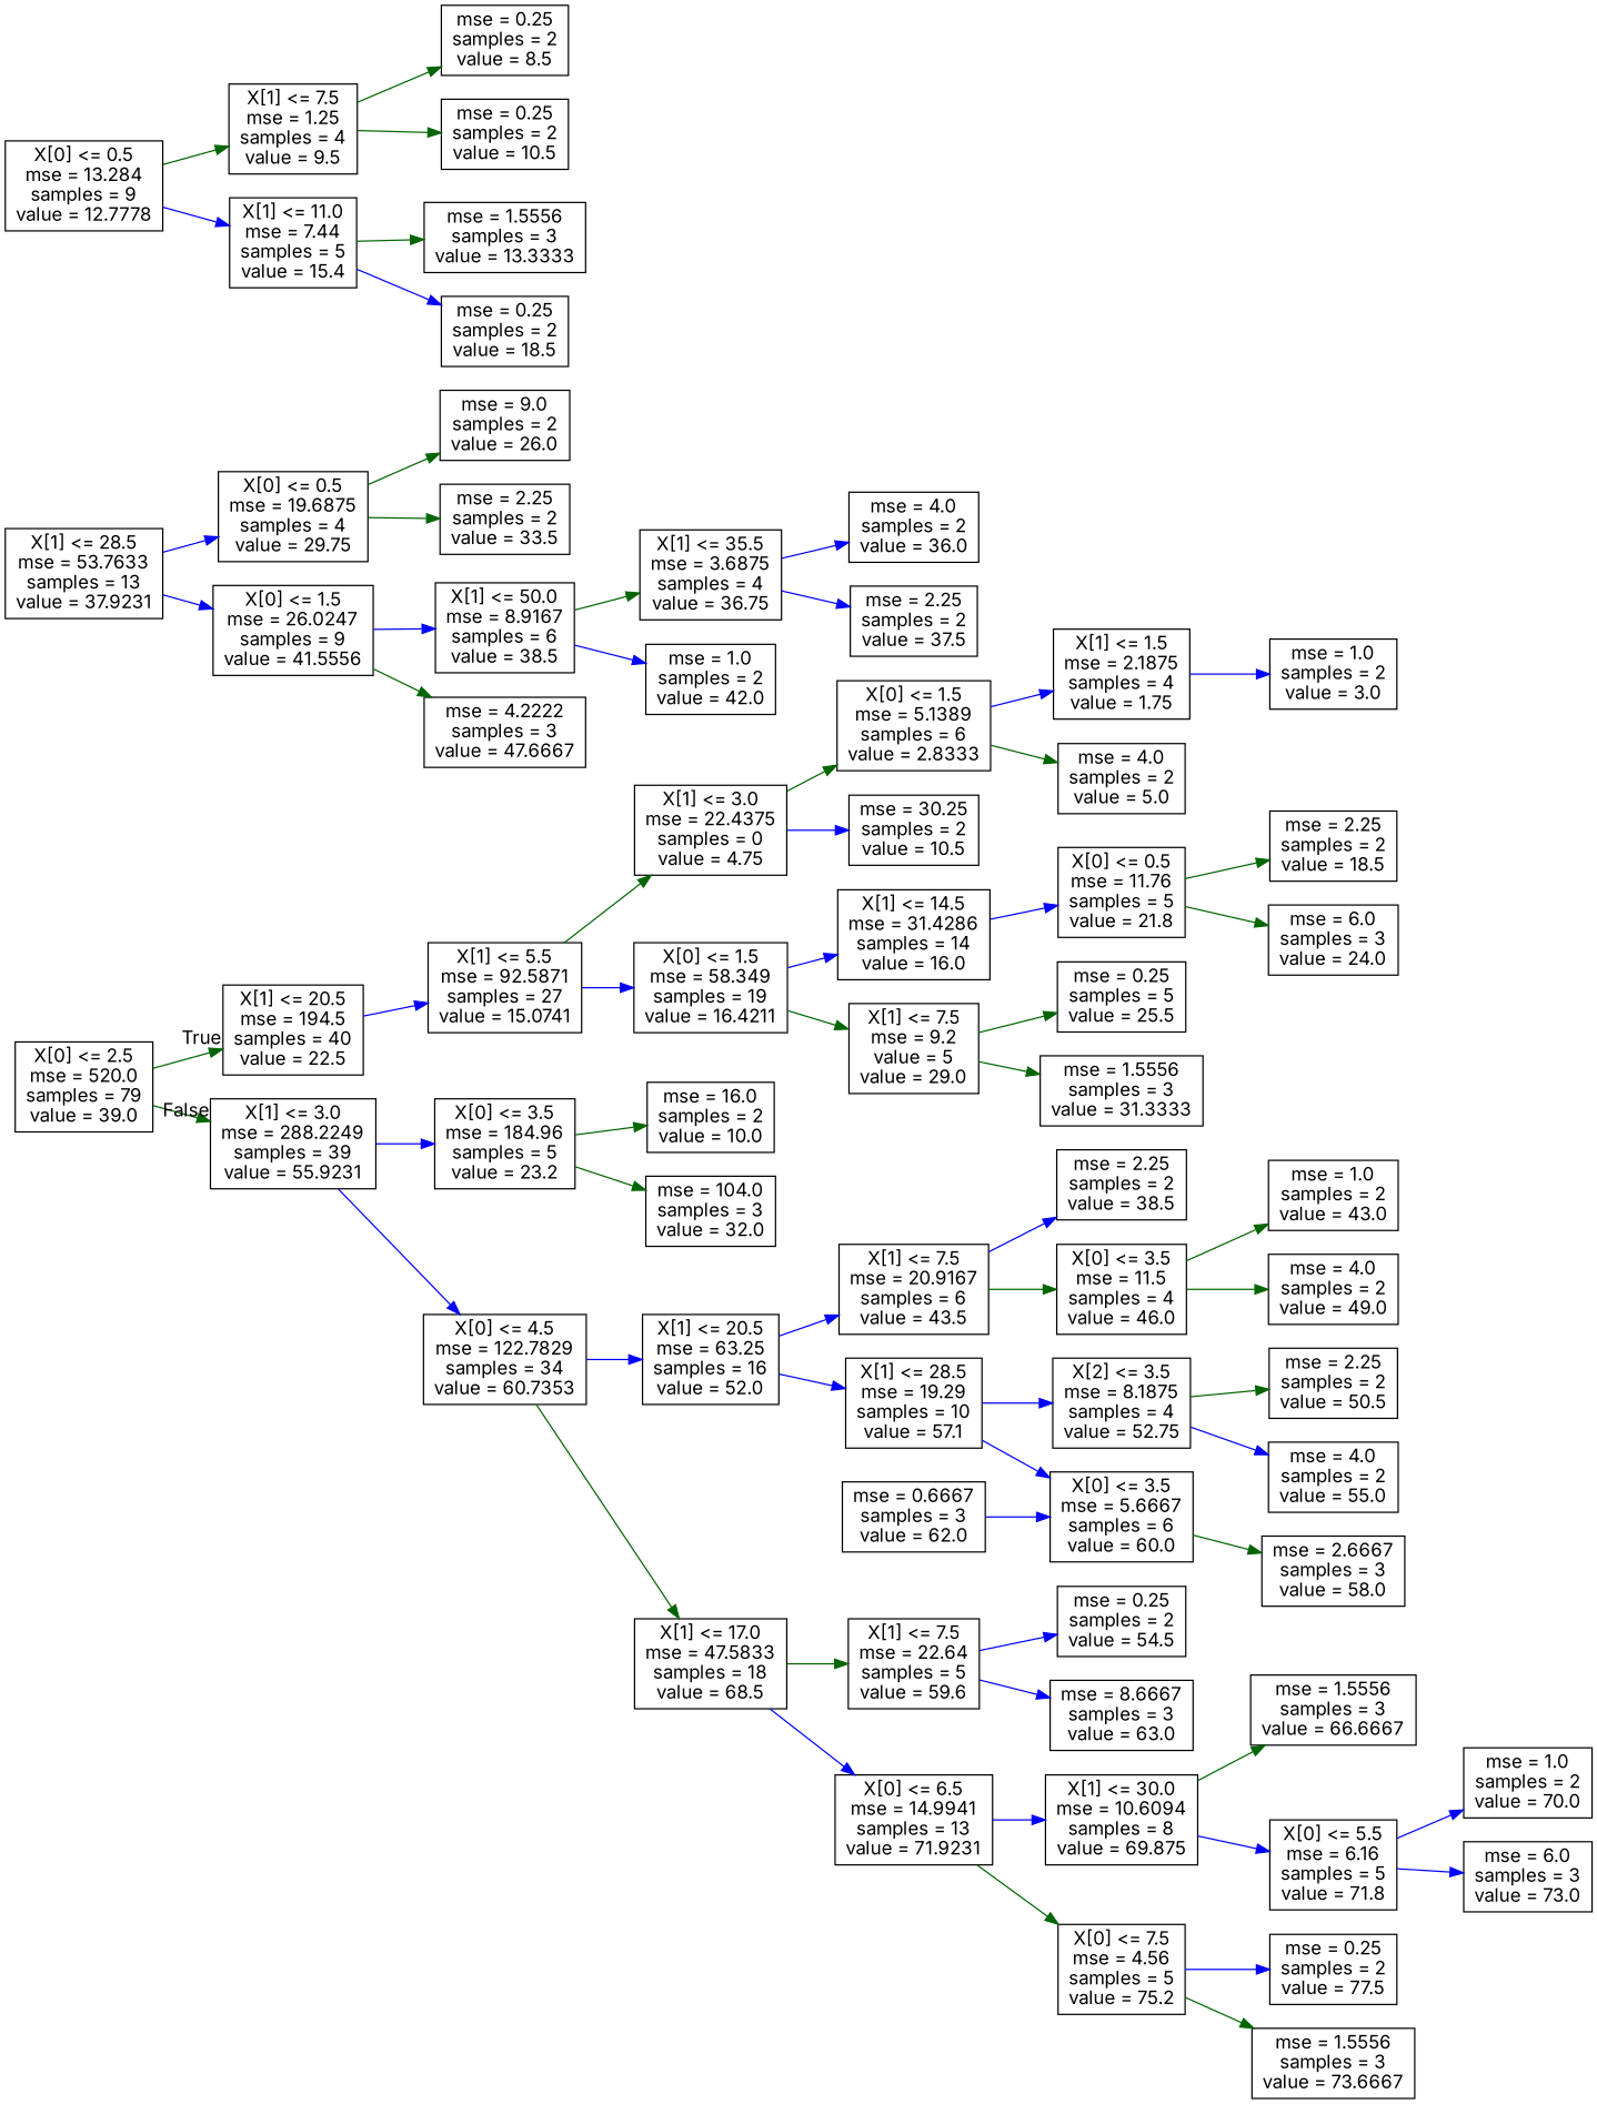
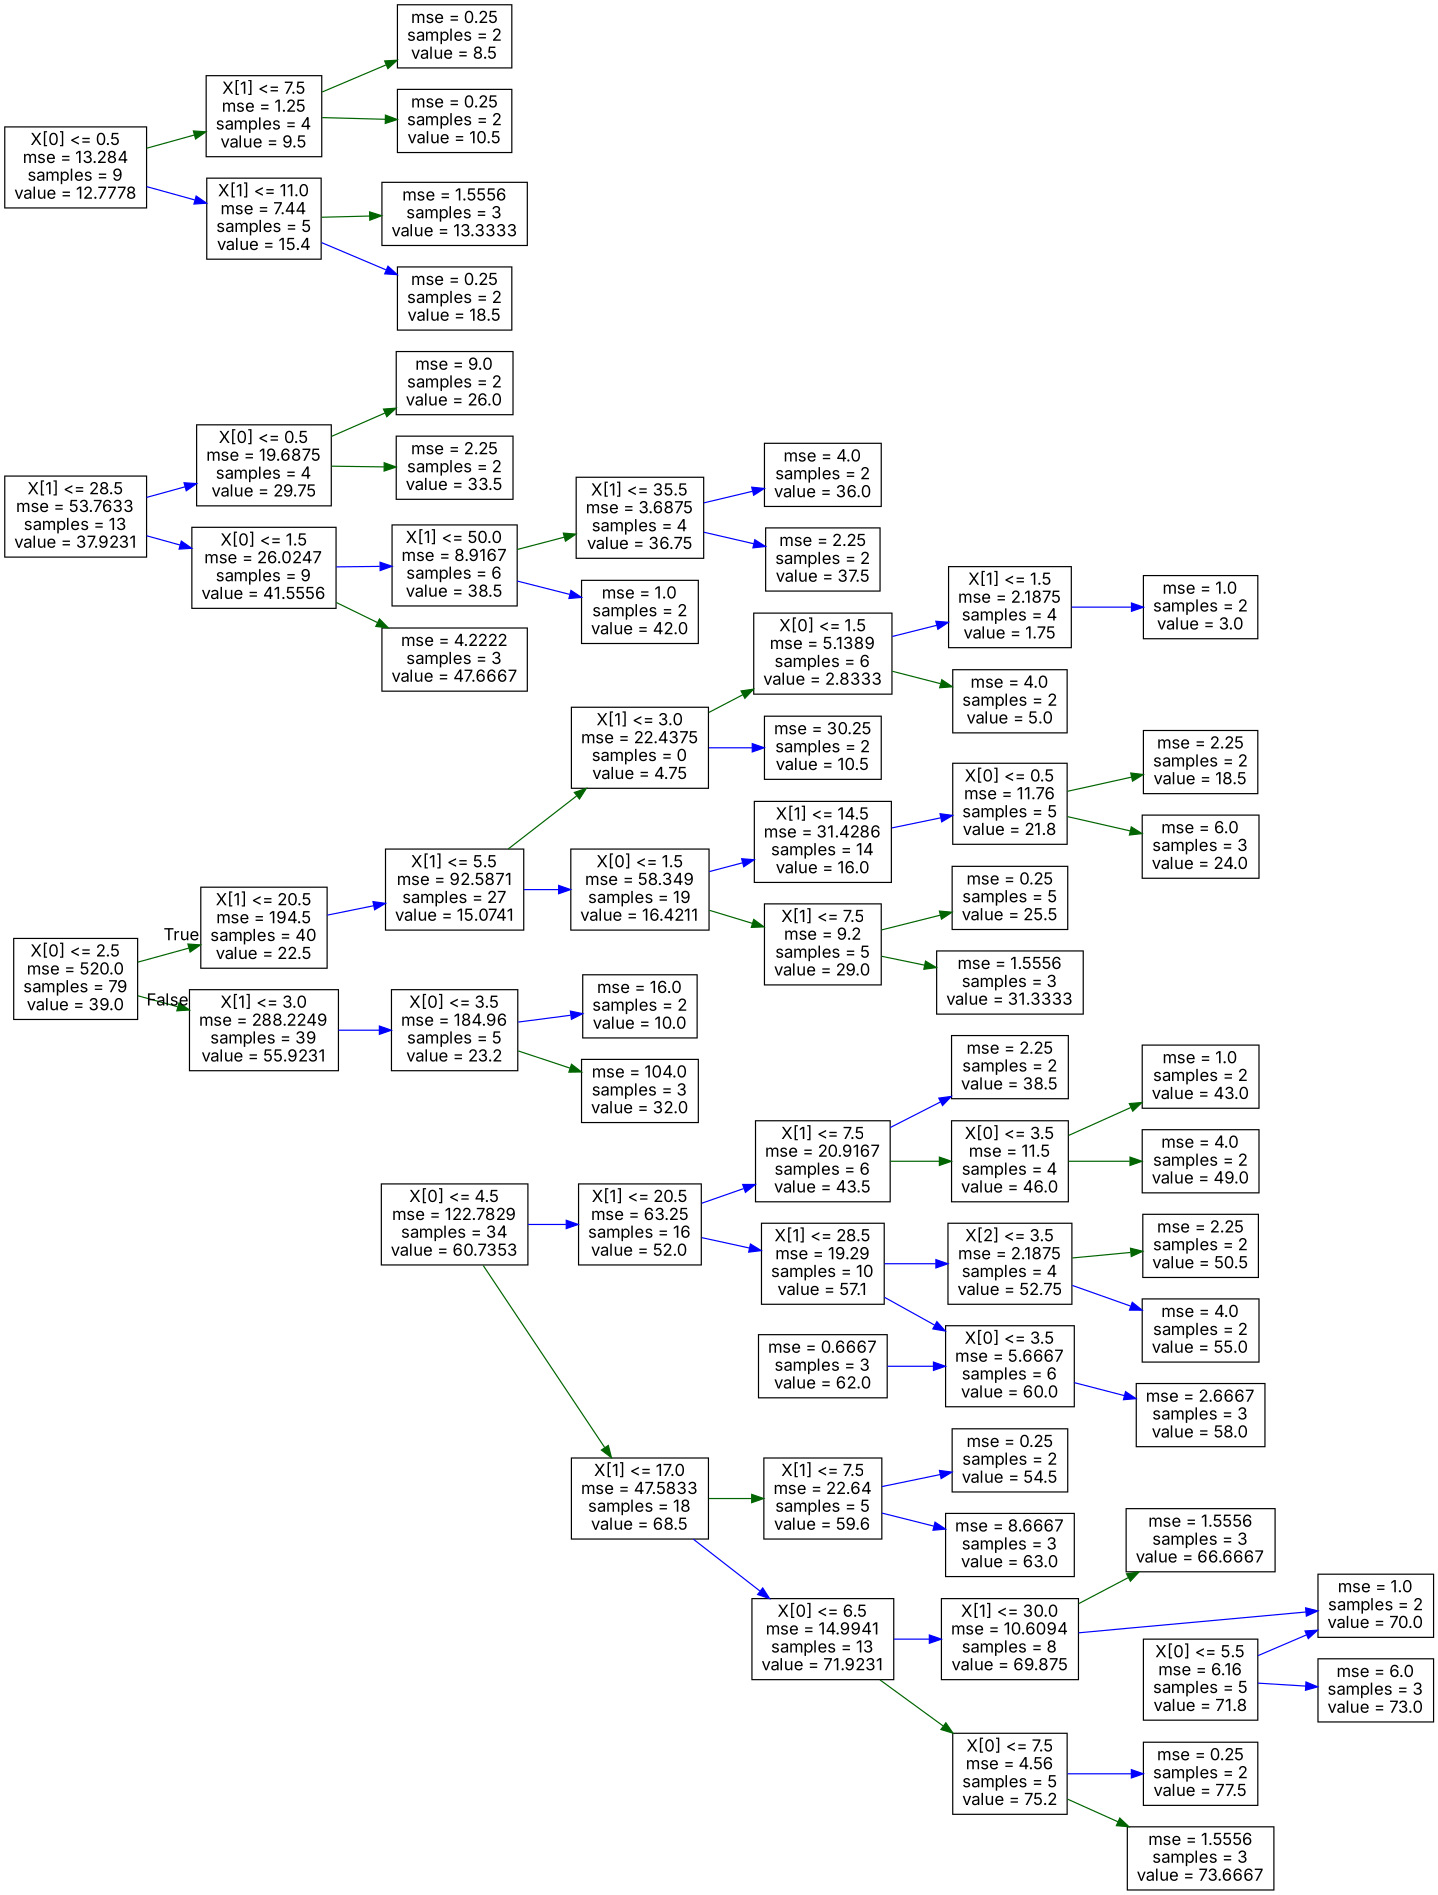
  digraph {
    fontname=Inter
    rankdir=LR
    node [fontname=Inter shape=box]
    edge [color=blue fontname=Inter]
    n1 [label="X[0] <= 2.5\nmse = 520.0\nsamples = 79\nvalue = 39.0"]
    n2 [label="X[1] <= 20.5\nmse = 194.5\nsamples = 40\nvalue = 22.5"]
    n3 [label="X[1] <= 3.0\nmse = 288.2249\nsamples = 39\nvalue = 55.9231"]
    n4 [label="X[1] <= 5.5\nmse = 92.5871\nsamples = 27\nvalue = 15.0741"]
    n5 [label="X[0] <= 3.5\nmse = 184.96\nsamples = 5\nvalue = 23.2"]
    n6 [label="X[0] <= 4.5\nmse = 122.7829\nsamples = 34\nvalue = 60.7353"]
    n7 [label="X[1] <= 3.0\nmse = 22.4375\nsamples = 0\nvalue = 4.75"]
    n8 [label="X[0] <= 1.5\nmse = 58.349\nsamples = 19\nvalue = 16.4211"]
    n9 [label="X[1] <= 28.5\nmse = 53.7633\nsamples = 13\nvalue = 37.9231"]
    n10 [label="X[0] <= 0.5\nmse = 19.6875\nsamples = 4\nvalue = 29.75"]
    n11 [label="X[0] <= 1.5\nmse = 26.0247\nsamples = 9\nvalue = 41.5556"]
    n12 [label="X[0] <= 1.5\nmse = 5.1389\nsamples = 6\nvalue = 2.8333"]
    n13 [label="mse = 30.25\nsamples = 2\nvalue = 10.5"]
    n14 [label="X[1] <= 14.5\nmse = 31.4286\nsamples = 14\nvalue = 16.0"]
-   n15 [label="X[1] <= 7.5\nmse = 9.2\nvalue = 5\nvalue = 29.0"]
+   n15 [label="X[1] <= 7.5\nmse = 9.2\nsamples = 5\nvalue = 29.0"]
    n16 [label="X[1] <= 1.5\nmse = 2.1875\nsamples = 4\nvalue = 1.75"]
    n17 [label="mse = 4.0\nsamples = 2\nvalue = 5.0"]
    n18 [label="mse = 1.0\nsamples = 2\nvalue = 3.0"]
    n19 [label="X[0] <= 0.5\nmse = 11.76\nsamples = 5\nvalue = 21.8"]
    n20 [label="mse = 0.25\nsamples = 5\nvalue = 25.5"]
    n21 [label="mse = 1.5556\nsamples = 3\nvalue = 31.3333"]
    n22 [label="X[0] <= 0.5\nmse = 13.284\nsamples = 9\nvalue = 12.7778"]
    n23 [label="X[1] <= 7.5\nmse = 1.25\nsamples = 4\nvalue = 9.5"]
    n24 [label="X[1] <= 11.0\nmse = 7.44\nsamples = 5\nvalue = 15.4"]
    n25 [label="mse = 2.25\nsamples = 2\nvalue = 18.5"]
    n26 [label="mse = 6.0\nsamples = 3\nvalue = 24.0"]
    n27 [label="mse = 0.25\nsamples = 2\nvalue = 8.5"]
    n28 [label="mse = 0.25\nsamples = 2\nvalue = 10.5"]
    n29 [label="mse = 1.5556\nsamples = 3\nvalue = 13.3333"]
    n30 [label="mse = 0.25\nsamples = 2\nvalue = 18.5"]
    n31 [label="mse = 9.0\nsamples = 2\nvalue = 26.0"]
    n32 [label="mse = 2.25\nsamples = 2\nvalue = 33.5"]
    n33 [label="X[1] <= 50.0\nmse = 8.9167\nsamples = 6\nvalue = 38.5"]
    n34 [label="mse = 4.2222\nsamples = 3\nvalue = 47.6667"]
    n35 [label="X[1] <= 35.5\nmse = 3.6875\nsamples = 4\nvalue = 36.75"]
    n36 [label="mse = 1.0\nsamples = 2\nvalue = 42.0"]
    n37 [label="mse = 4.0\nsamples = 2\nvalue = 36.0"]
    n38 [label="mse = 2.25\nsamples = 2\nvalue = 37.5"]
    n39 [label="mse = 16.0\nsamples = 2\nvalue = 10.0"]
    n40 [label="mse = 104.0\nsamples = 3\nvalue = 32.0"]
    n41 [label="X[1] <= 20.5\nmse = 63.25\nsamples = 16\nvalue = 52.0"]
    n42 [label="X[1] <= 17.0\nmse = 47.5833\nsamples = 18\nvalue = 68.5"]
    n43 [label="X[1] <= 7.5\nmse = 20.9167\nsamples = 6\nvalue = 43.5"]
    n44 [label="X[1] <= 28.5\nmse = 19.29\nsamples = 10\nvalue = 57.1"]
    n45 [label="X[1] <= 7.5\nmse = 22.64\nsamples = 5\nvalue = 59.6"]
    n46 [label="X[0] <= 6.5\nmse = 14.9941\nsamples = 13\nvalue = 71.9231"]
    n47 [label="mse = 2.25\nsamples = 2\nvalue = 38.5"]
    n48 [label="X[0] <= 3.5\nmse = 11.5\nsamples = 4\nvalue = 46.0"]
-   n49 [label="X[2] <= 3.5\nmse = 8.1875\nsamples = 4\nvalue = 52.75"]
+   n49 [label="X[2] <= 3.5\nmse = 2.1875\nsamples = 4\nvalue = 52.75"]
    n50 [label="X[0] <= 3.5\nmse = 5.6667\nsamples = 6\nvalue = 60.0"]
    n51 [label="mse = 1.0\nsamples = 2\nvalue = 43.0"]
    n52 [label="mse = 4.0\nsamples = 2\nvalue = 49.0"]
    n53 [label="mse = 2.25\nsamples = 2\nvalue = 50.5"]
    n54 [label="mse = 4.0\nsamples = 2\nvalue = 55.0"]
    n55 [label="mse = 2.6667\nsamples = 3\nvalue = 58.0"]
    n56 [label="mse = 0.6667\nsamples = 3\nvalue = 62.0"]
    n57 [label="mse = 0.25\nsamples = 2\nvalue = 54.5"]
    n58 [label="mse = 8.6667\nsamples = 3\nvalue = 63.0"]
    n59 [label="X[1] <= 30.0\nmse = 10.6094\nsamples = 8\nvalue = 69.875"]
    n60 [label="X[0] <= 7.5\nmse = 4.56\nsamples = 5\nvalue = 75.2"]
    n61 [label="mse = 1.5556\nsamples = 3\nvalue = 66.6667"]
    n62 [label="X[0] <= 5.5\nmse = 6.16\nsamples = 5\nvalue = 71.8"]
    n63 [label="mse = 0.25\nsamples = 2\nvalue = 77.5"]
    n64 [label="mse = 1.5556\nsamples = 3\nvalue = 73.6667"]
    n65 [label="mse = 1.0\nsamples = 2\nvalue = 70.0"]
    n66 [label="mse = 6.0\nsamples = 3\nvalue = 73.0"]
    n1 -> n2 [color=darkgreen headlabel=True labelangle=45 labeldistance=2.5]
    n1 -> n3 [color=darkgreen headlabel=False labelangle=-45 labeldistance=2.5]
    n2 -> n4
    n3 -> n5
-   n3 -> n6
    n4 -> n7 [color=darkgreen]
    n4 -> n8
-   n5 -> n39 [color=darkgreen]
+   n5 -> n39
    n5 -> n40 [color=darkgreen]
    n6 -> n41
    n6 -> n42 [color=darkgreen]
    n7 -> n12 [color=darkgreen]
    n7 -> n13
    n8 -> n14
    n8 -> n15 [color=darkgreen]
    n9 -> n10
    n9 -> n11
    n10 -> n31 [color=darkgreen]
    n10 -> n32 [color=darkgreen]
    n11 -> n33
    n11 -> n34 [color=darkgreen]
    n12 -> n16
    n12 -> n17 [color=darkgreen]
    n14 -> n19
    n15 -> n20 [color=darkgreen]
    n15 -> n21 [color=darkgreen]
    n16 -> n18
    n19 -> n25 [color=darkgreen]
    n19 -> n26 [color=darkgreen]
    n22 -> n23 [color=darkgreen]
    n22 -> n24
    n23 -> n27 [color=darkgreen]
    n23 -> n28 [color=darkgreen]
    n24 -> n29 [color=darkgreen]
    n24 -> n30
    n33 -> n35 [color=darkgreen]
    n33 -> n36
    n35 -> n37
    n35 -> n38
    n41 -> n43
    n41 -> n44
    n42 -> n45 [color=darkgreen]
    n42 -> n46
    n43 -> n47
    n43 -> n48 [color=darkgreen]
    n44 -> n49
    n44 -> n50
    n45 -> n57
    n45 -> n58
    n46 -> n59
    n46 -> n60 [color=darkgreen]
    n48 -> n51 [color=darkgreen]
    n48 -> n52 [color=darkgreen]
    n49 -> n53 [color=darkgreen]
    n49 -> n54
-   n50 -> n55 [color=darkgreen]
+   n50 -> n55
    n56 -> n50
    n59 -> n61 [color=darkgreen]
-   n59 -> n62
+   n59 -> n65
    n60 -> n63
    n60 -> n64 [color=darkgreen]
    n62 -> n65
    n62 -> n66
  }
